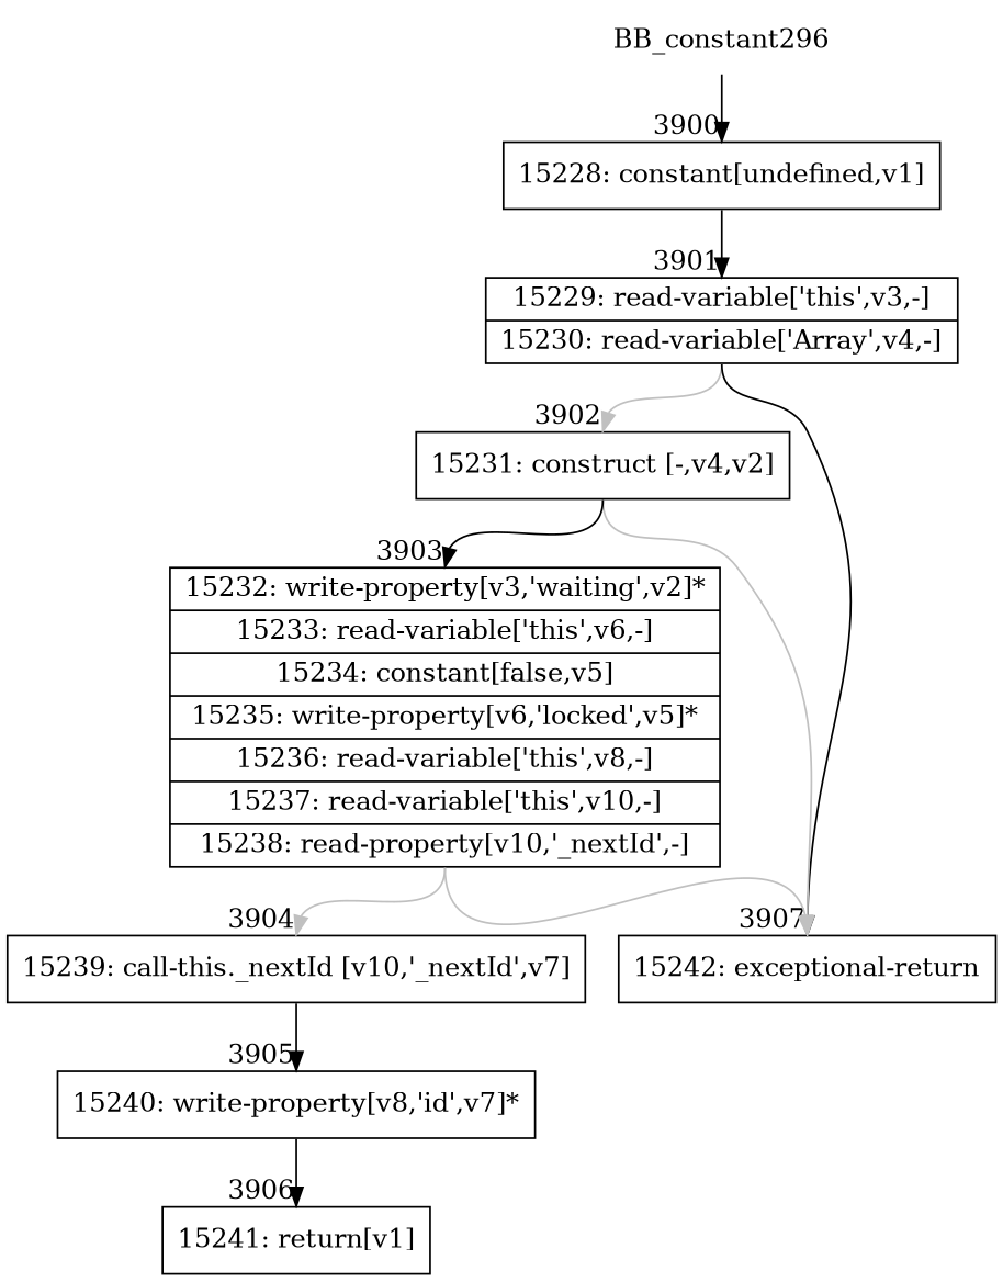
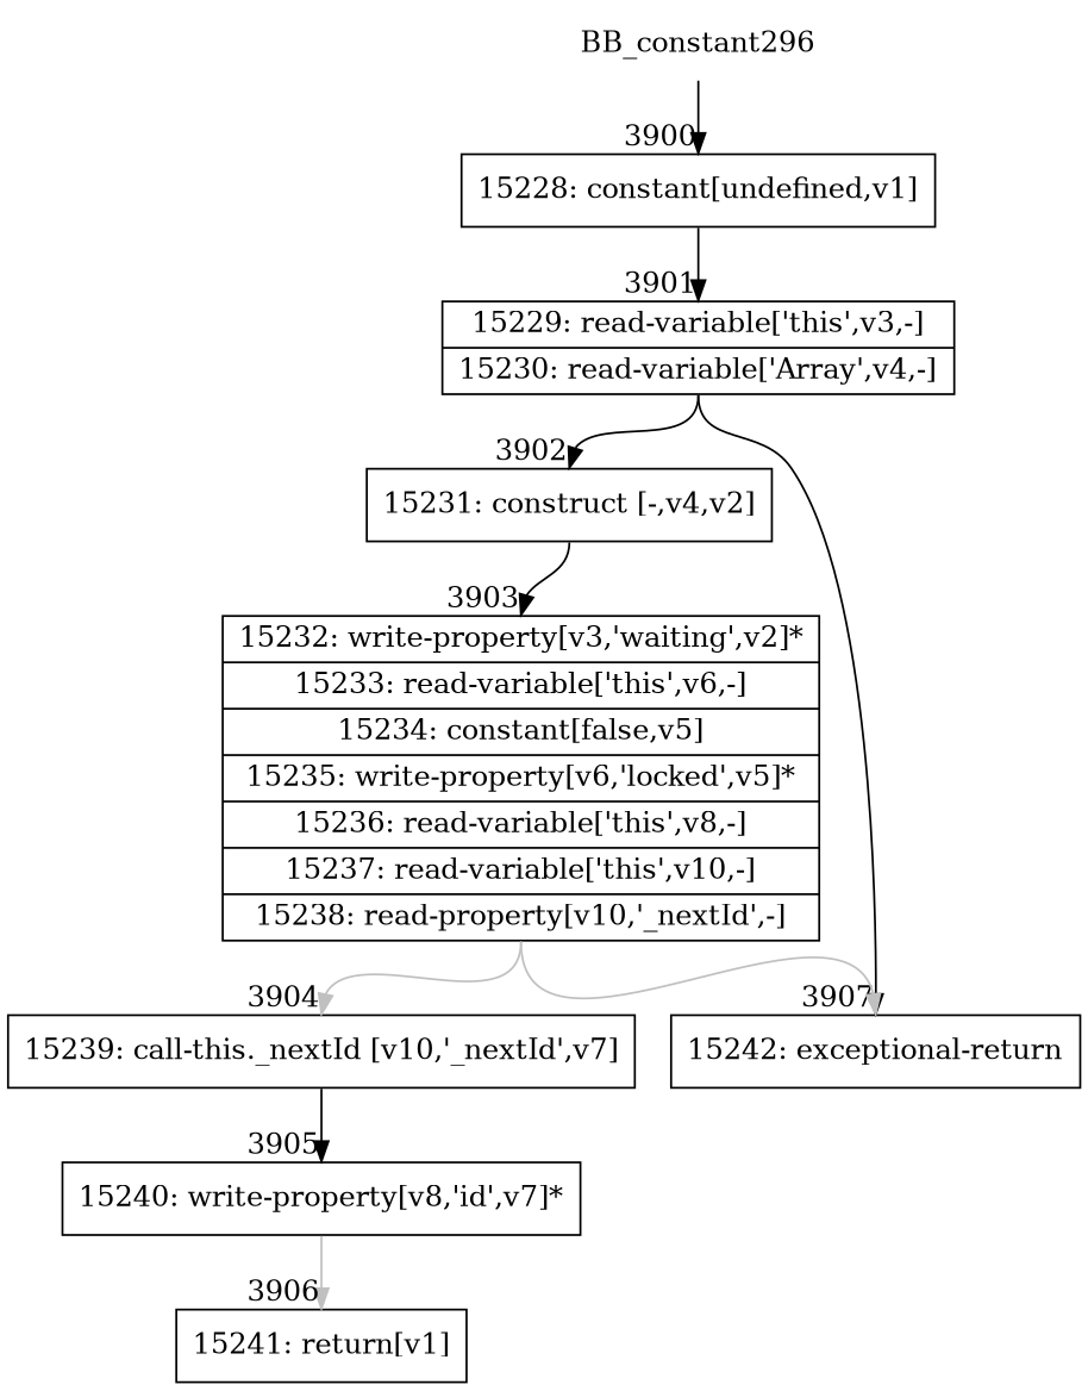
  digraph {
    rankdir=TD
    node [shape=record]
    edge [headport=n tailport=s]
    n1 [label=BB_constant296 shape=none]
    n2 [label="{15228: constant[undefined,v1]}"]
    n3 [label="{15229: read-variable['this',v3,-]|15230: read-variable['Array',v4,-]}"]
    n4 [label="{15231: construct [-,v4,v2]}"]
    n5 [label="{15242: exceptional-return}"]
    n6 [label="{15232: write-property[v3,'waiting',v2]*|15233: read-variable['this',v6,-]|15234: constant[false,v5]|15235: write-property[v6,'locked',v5]*|15236: read-variable['this',v8,-]|15237: read-variable['this',v10,-]|15238: read-property[v10,'_nextId',-]}"]
    n7 [label="{15239: call-this._nextId [v10,'_nextId',v7]}"]
    n8 [label="{15240: write-property[v8,'id',v7]*}"]
    n9 [label="{15241: return[v1]}"]
    n1 -> n2 [headlabel="    3900"]
    n2 -> n3 [headlabel="      3901"]
-   n3 -> n4 [headlabel="      3902" color=gray]
+   n3 -> n4 [headlabel="      3902"]
    n3 -> n5 [color=black headlabel="      3907"]
-   n4 -> n5 [color=gray]
    n4 -> n6 [headlabel="      3903"]
    n6 -> n5 [color=gray]
    n6 -> n7 [color=gray headlabel="      3904"]
    n7 -> n8 [headlabel="      3905"]
-   n8 -> n9 [headlabel="      3906"]
+   n8 -> n9 [headlabel="      3906" color=gray]
  }
